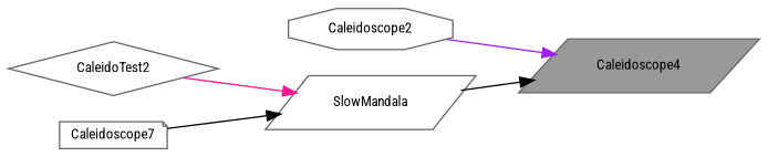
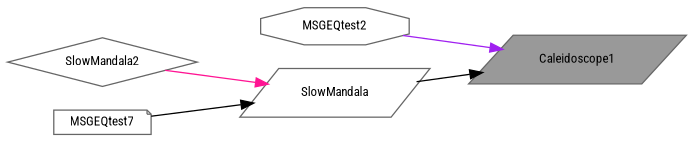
  digraph {
    fontname="Roboto Condensed"
    rankdir=RL
    node [color=grey40 fillcolor=white fontname="Roboto Condensed" fontsize=10 shape=parallelogram style=filled]
    edge [color=black dir=back fontname="Roboto Condensed" fontsize=10 labelfontname=Helvetica labelfontsize=10 style=solid]
-   n1 [color=gray40 fillcolor=grey60 fontcolor=black height=0.2 label=Caleidoscope4 width=0.4]
-   n2 [height=0.2 label=Caleidoscope2 shape=octagon width=0.4]
+   n1 [color=gray40 fillcolor=grey60 fontcolor=black height=0.2 label=Caleidoscope1 width=0.4]
+   n2 [height=0.2 label=MSGEQtest2 shape=octagon width=0.4]
    n3 [height=0.2 label=SlowMandala width=0.4]
-   n4 [height=0.2 label=CaleidoTest2 shape=diamond width=0.4]
-   n5 [height=0.2 label=Caleidoscope7 shape=note width=0.4]
+   n4 [height=0.2 label=SlowMandala2 shape=diamond width=0.4]
+   n5 [height=0.2 label=MSGEQtest7 shape=note width=0.4]
    n1 -> n2 [color=purple]
    n1 -> n3
    n3 -> n4 [color=deeppink]
    n3 -> n5
  }
